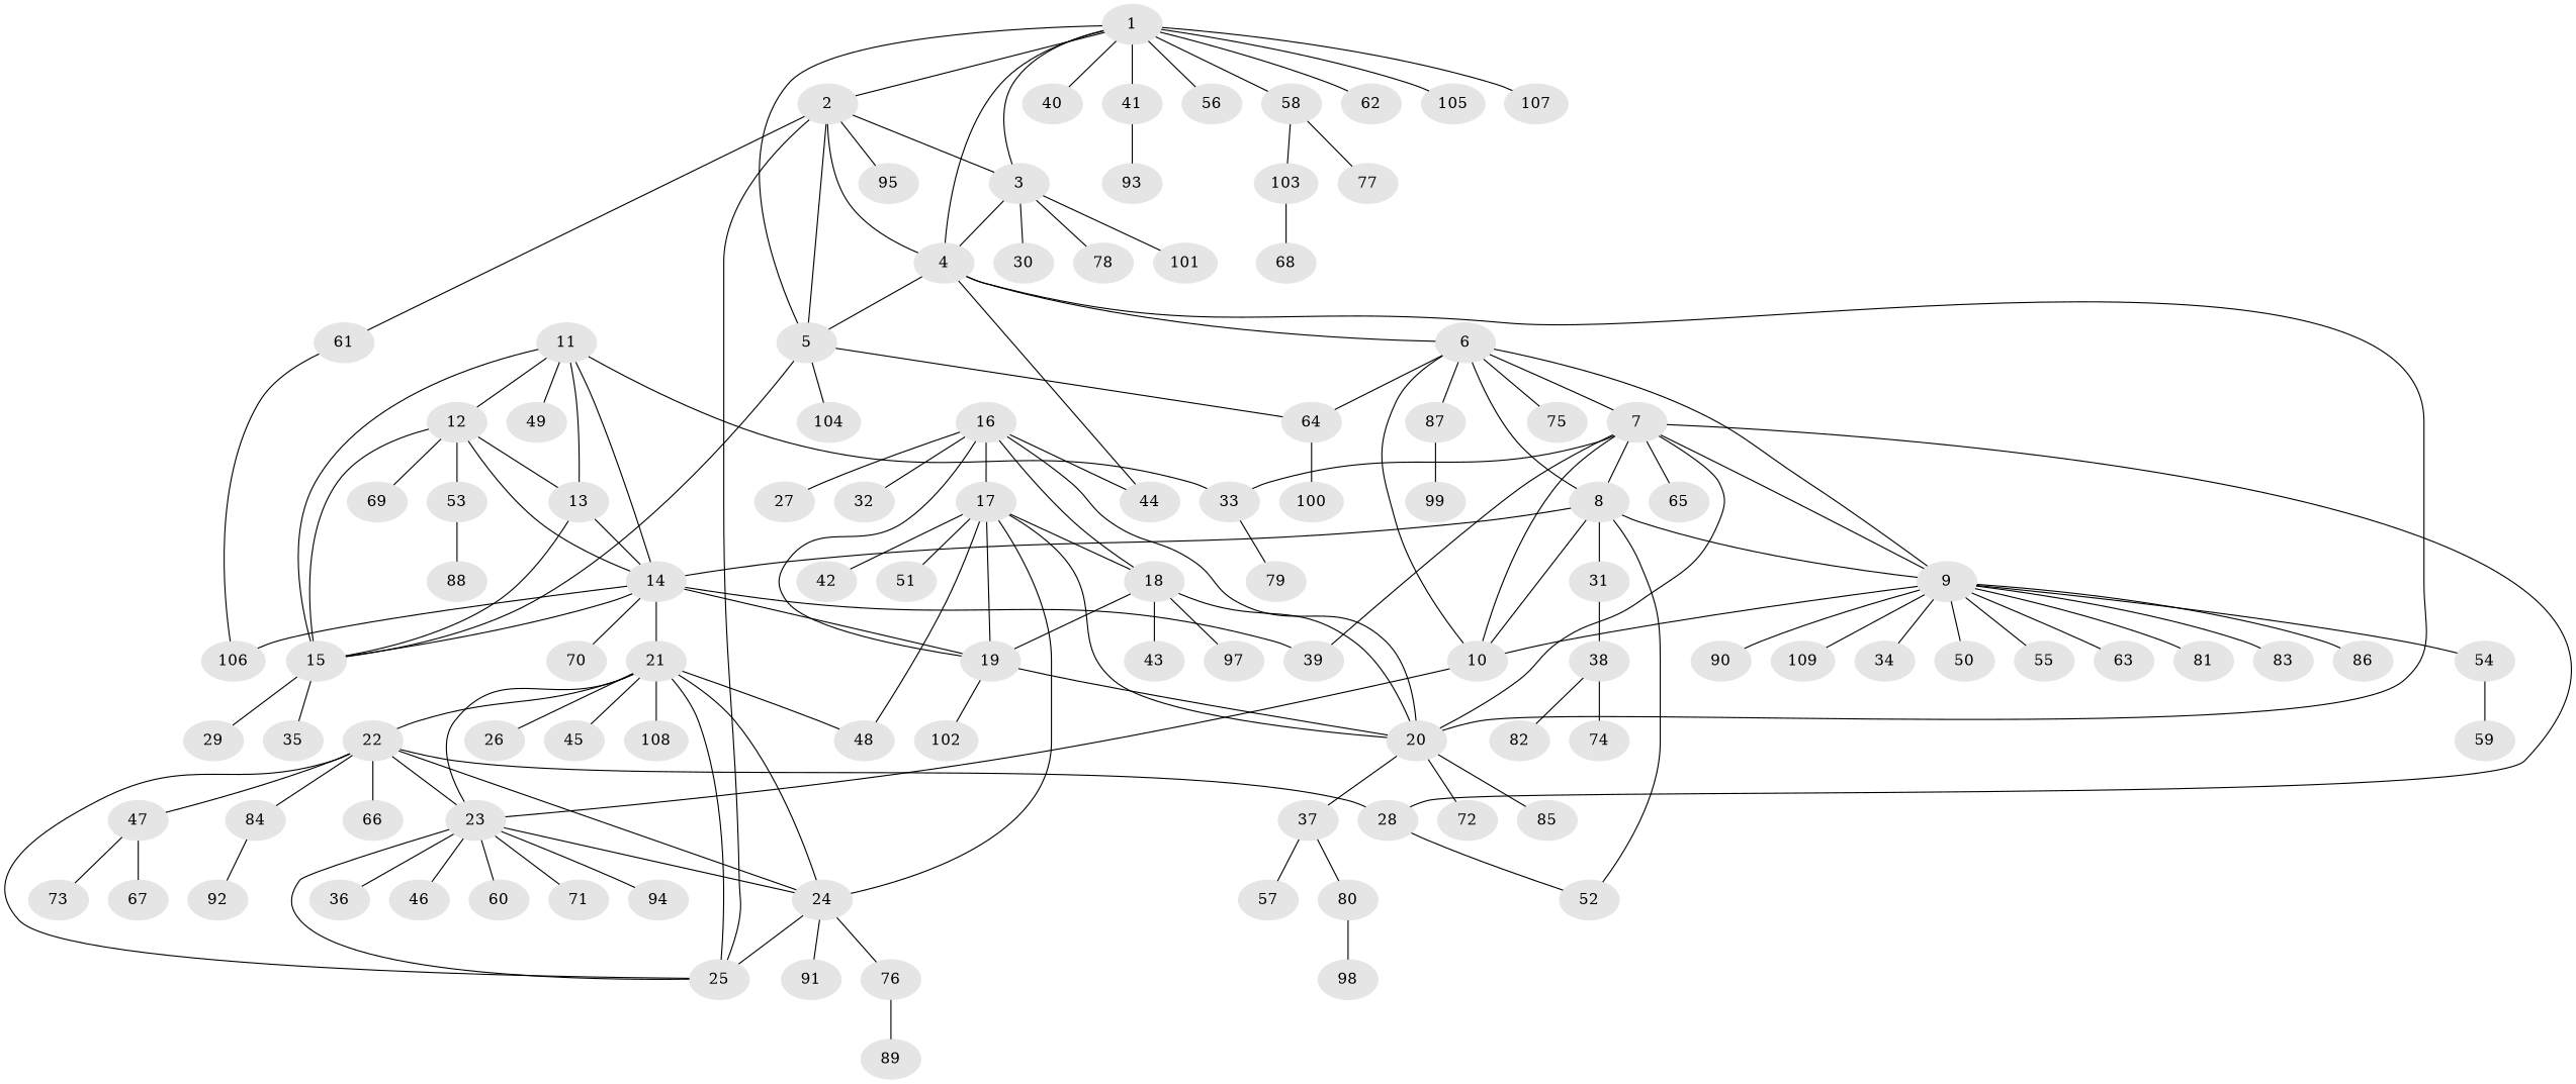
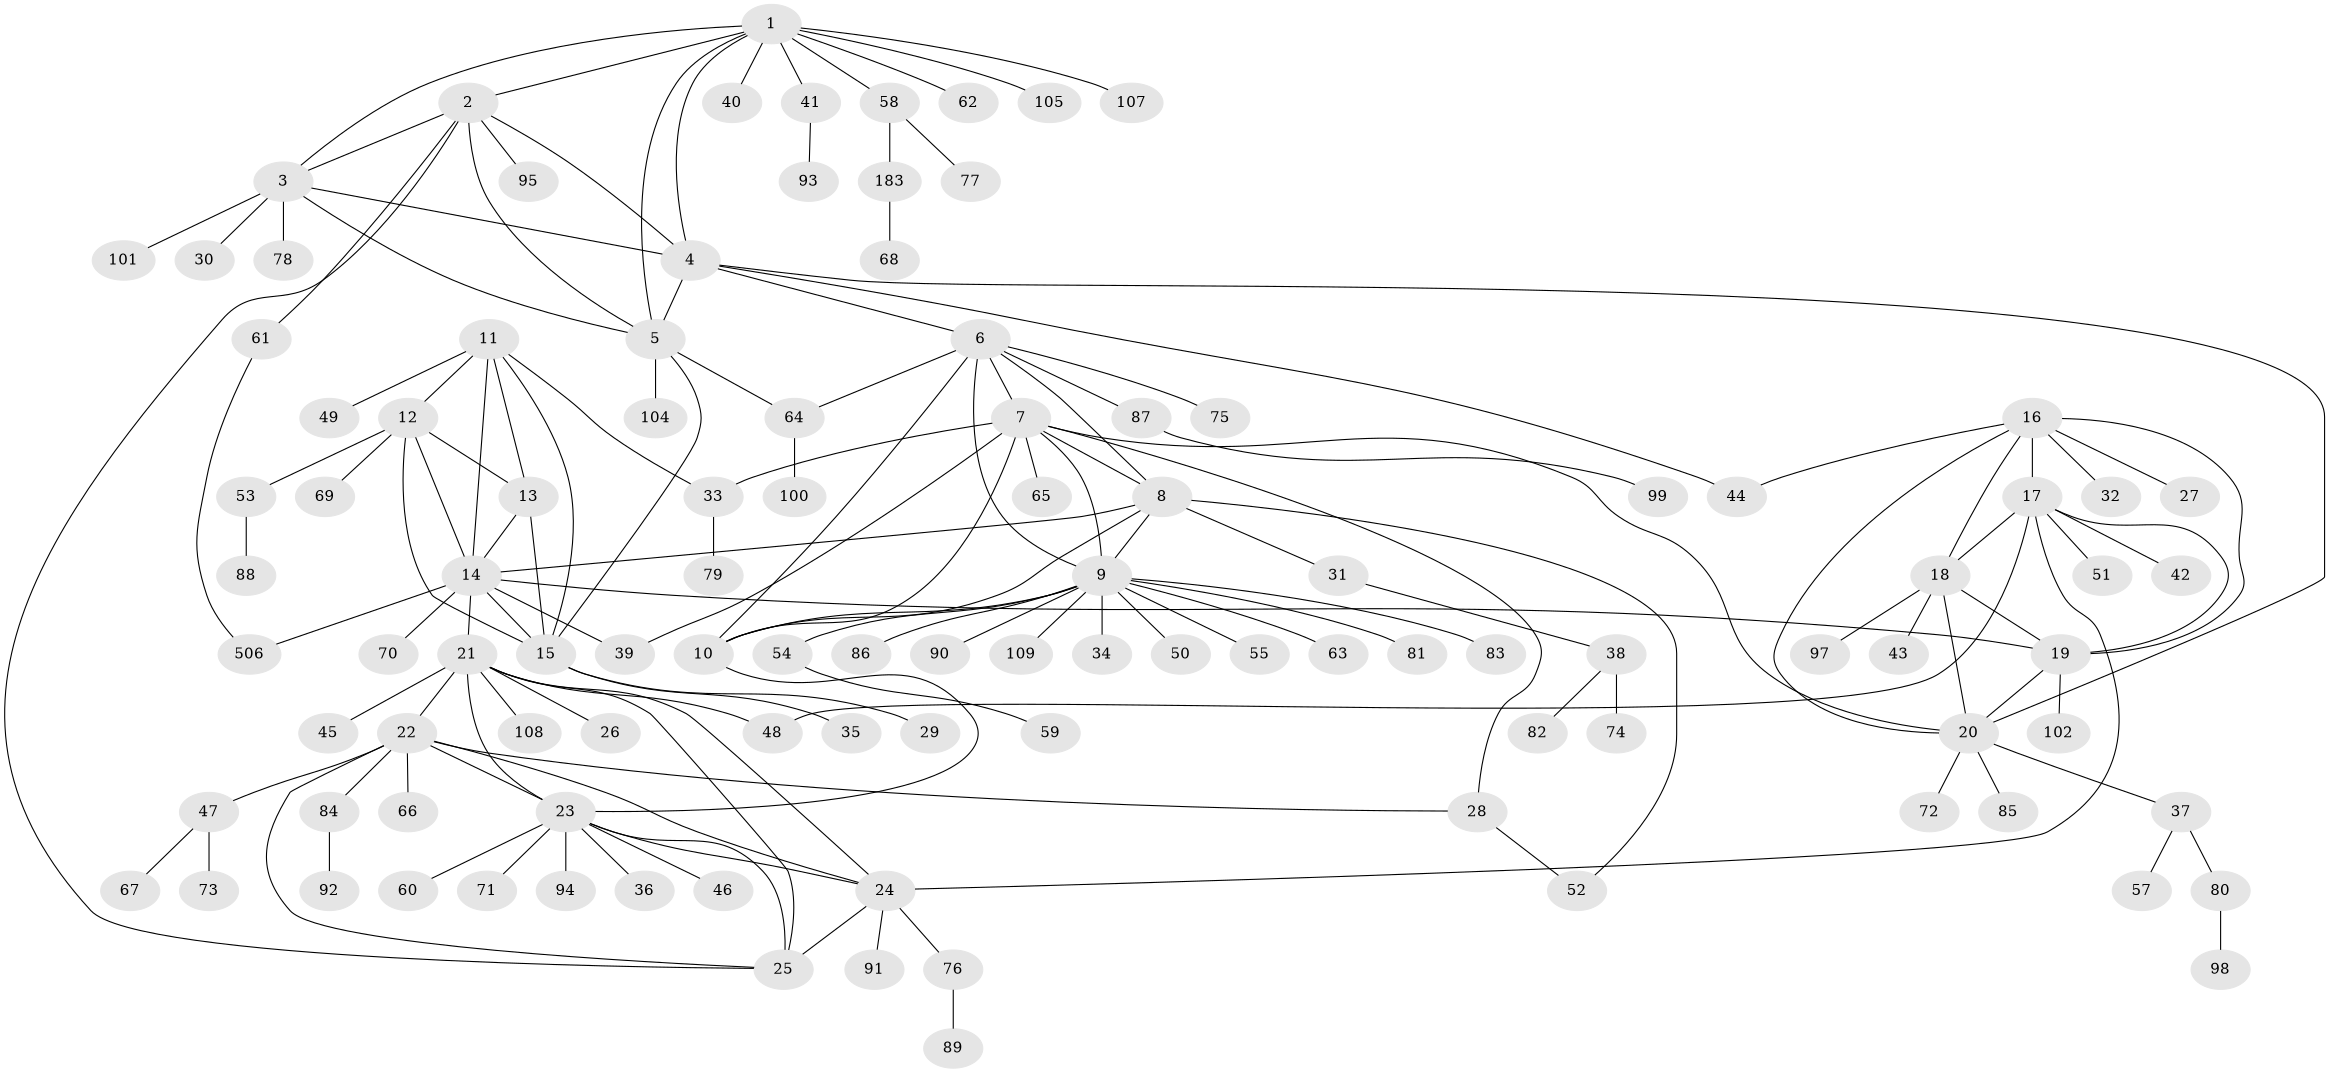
  graph {
    node [color=gray90 style=filled]
    1
    2
    3
    4
    5
    40
    41
-   56
    58
    62
    105
    107
    25
    61
    95
    30
    78
    101
    6
    20
    44
    15
    64
    104
    93
    77
-   103
-   106
+   103 [label=183]
+   106 [label=506]
    7
    8
    9
    10
    75
    87
    37
    72
    85
    29
    35
    100
    28
    33
    39
    65
    14
    31
    52
    34
    50
    54
    55
    63
    81
    83
    86
    90
    109
    23
    19
    21
    70
    99
    79
    38
    59
    24
    36
    46
    60
    71
    94
    11
    12
    13
    49
    53
    69
    88
    102
    48
    22
    26
    45
    108
    16
    17
    18
    27
    32
    42
    51
    43
    97
    76
    91
    57
    80
    47
    66
    84
    67
    73
    92
    89
    74
    82
    98
    68
    1 -- 2
    1 -- 3
    1 -- 4
    1 -- 5
    1 -- 40
    1 -- 41
-   1 -- 56
    1 -- 58
    1 -- 62
    1 -- 105
    1 -- 107
    2 -- 3
    2 -- 4
    2 -- 5
    2 -- 25
    2 -- 61
    2 -- 95
    3 -- 4
+   3 -- 5
    3 -- 30
    3 -- 78
    3 -- 101
    4 -- 5
    4 -- 6
    4 -- 20
    4 -- 44
    5 -- 15
    5 -- 64
    5 -- 104
    41 -- 93
    58 -- 77
    58 -- 103
    61 -- 106
    6 -- 64
    6 -- 7
    6 -- 8
    6 -- 9
    6 -- 10
    6 -- 75
    6 -- 87
    20 -- 37
    20 -- 72
    20 -- 85
    15 -- 29
    15 -- 35
    64 -- 100
    103 -- 68
    7 -- 20
    7 -- 8
    7 -- 9
    7 -- 10
    7 -- 28
    7 -- 33
    7 -- 39
    7 -- 65
    8 -- 9
    8 -- 10
    8 -- 14
    8 -- 31
    8 -- 52
    9 -- 10
    9 -- 34
    9 -- 50
    9 -- 54
    9 -- 55
    9 -- 63
    9 -- 81
    9 -- 83
    9 -- 86
    9 -- 90
    9 -- 109
    10 -- 23
    87 -- 99
    37 -- 57
    37 -- 80
    28 -- 52
    33 -- 79
    14 -- 15
    14 -- 106
    14 -- 39
    14 -- 19
    14 -- 21
    14 -- 70
    31 -- 38
    54 -- 59
    23 -- 25
    23 -- 24
    23 -- 36
    23 -- 46
    23 -- 60
    23 -- 71
    23 -- 94
    19 -- 20
    19 -- 102
    21 -- 25
    21 -- 23
    21 -- 24
    21 -- 48
    21 -- 22
    21 -- 26
    21 -- 45
    21 -- 108
    38 -- 74
    38 -- 82
    24 -- 25
    24 -- 76
    24 -- 91
    11 -- 15
    11 -- 33
    11 -- 14
    11 -- 12
    11 -- 13
    11 -- 49
    12 -- 15
    12 -- 14
    12 -- 13
    12 -- 53
    12 -- 69
    13 -- 15
    13 -- 14
    53 -- 88
    22 -- 25
    22 -- 28
    22 -- 23
    22 -- 24
    22 -- 47
    22 -- 66
    22 -- 84
    16 -- 20
    16 -- 44
    16 -- 19
    16 -- 17
    16 -- 18
    16 -- 27
    16 -- 32
-   17 -- 20
    17 -- 19
    17 -- 24
    17 -- 48
    17 -- 18
    17 -- 42
    17 -- 51
    18 -- 20
    18 -- 19
    18 -- 43
    18 -- 97
    76 -- 89
    80 -- 98
    47 -- 67
    47 -- 73
    84 -- 92
  }
